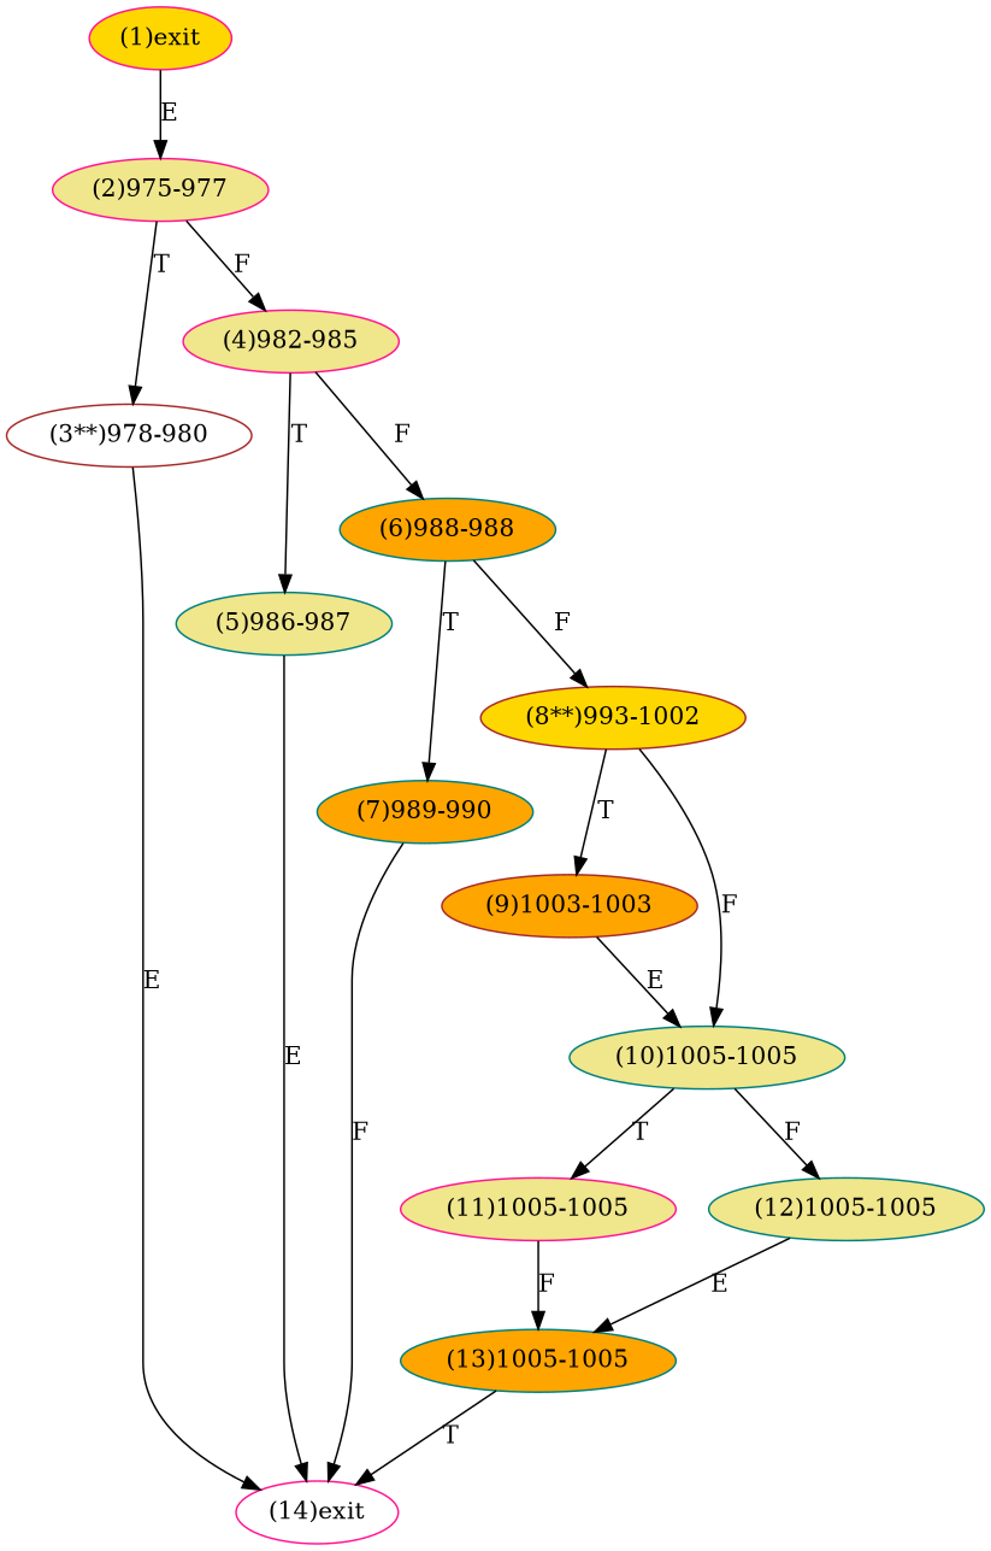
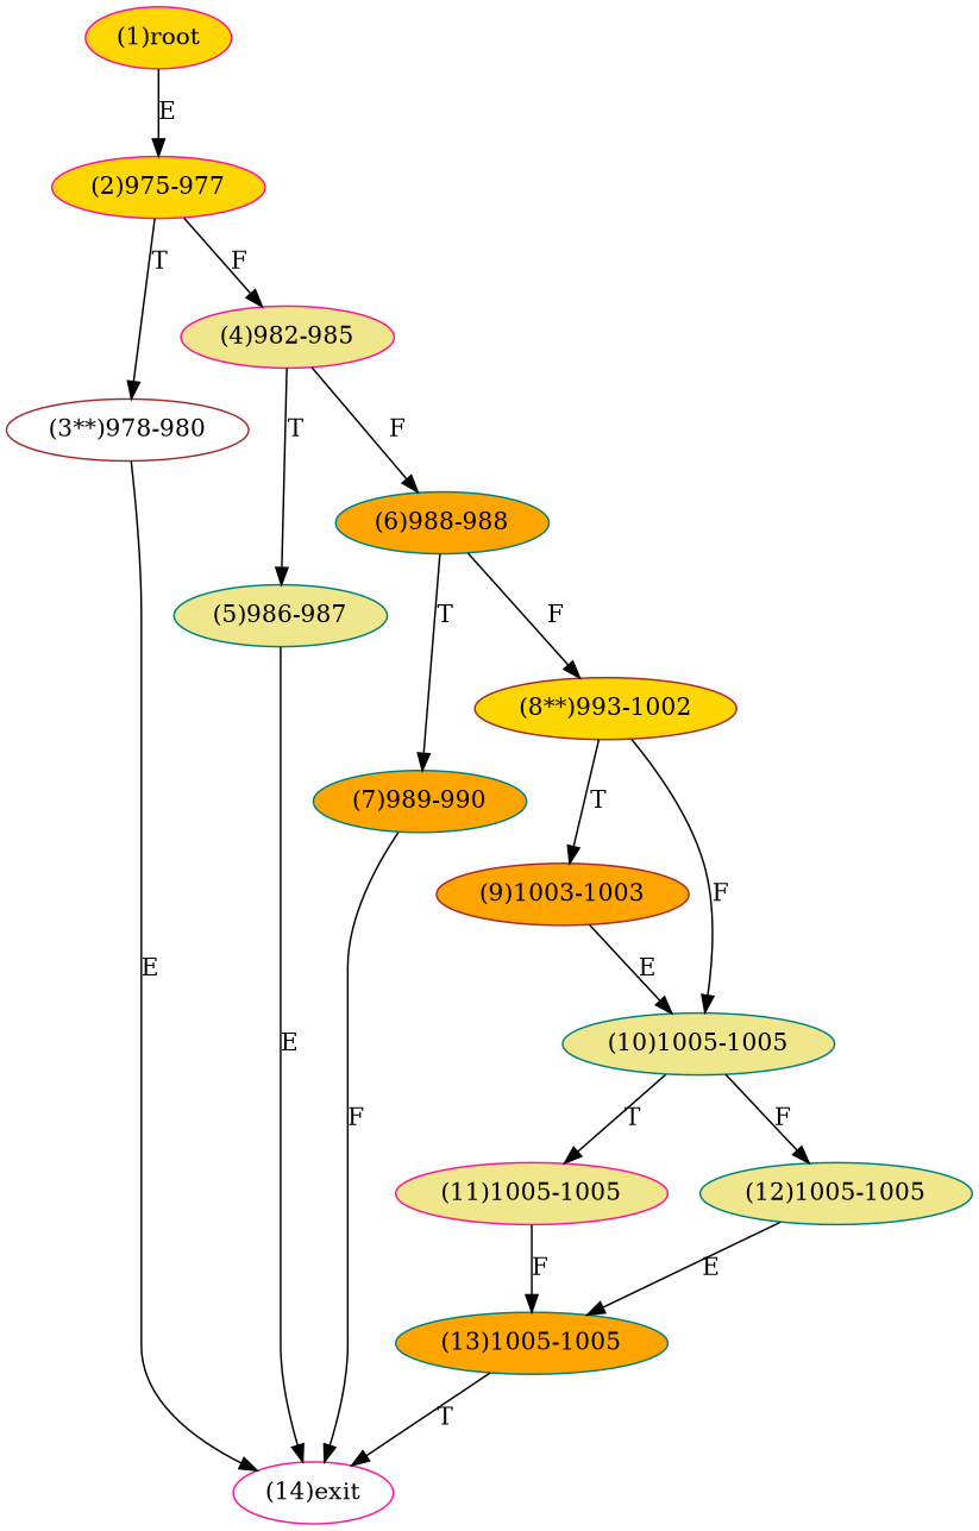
  digraph {
    node [color=teal fillcolor=khaki style=filled]
-   n1 [color=deeppink fillcolor=gold label="(1)exit"]
-   n2 [color=deeppink label="(2)975-977"]
+   n1 [color=deeppink fillcolor=gold label="(1)root"]
+   n2 [color=deeppink fillcolor=gold label="(2)975-977"]
    n3 [color=brown fillcolor=white label="(3**)978-980"]
    n4 [color=deeppink label="(4)982-985"]
    n5 [color=deeppink fillcolor=white label="(14)exit"]
    n6 [label="(5)986-987"]
    n7 [fillcolor=orange label="(6)988-988"]
    n8 [fillcolor=orange label="(7)989-990"]
    n9 [color=brown fillcolor=gold label="(8**)993-1002"]
    n10 [color=brown fillcolor=orange label="(9)1003-1003"]
    n11 [label="(10)1005-1005"]
    n12 [color=deeppink label="(11)1005-1005"]
    n13 [label="(12)1005-1005"]
    n14 [fillcolor=orange label="(13)1005-1005"]
    n1 -> n2 [label=E]
    n2 -> n3 [label=T]
    n2 -> n4 [label=F]
    n3 -> n5 [label=E]
    n4 -> n6 [label=T]
    n4 -> n7 [label=F]
    n6 -> n5 [label=E]
    n7 -> n8 [label=T]
    n7 -> n9 [label=F]
    n8 -> n5 [label=F]
    n9 -> n10 [label=T]
    n9 -> n11 [label=F]
    n10 -> n11 [label=E]
    n11 -> n12 [label=T]
    n11 -> n13 [label=F]
    n12 -> n14 [label=F]
    n13 -> n14 [label=E]
    n14 -> n5 [label=T]
  }
